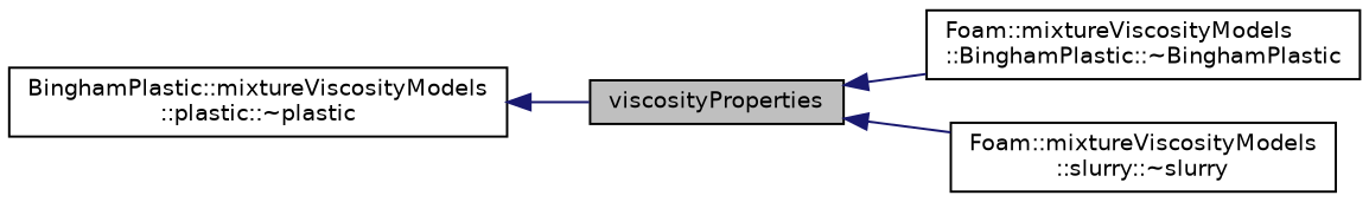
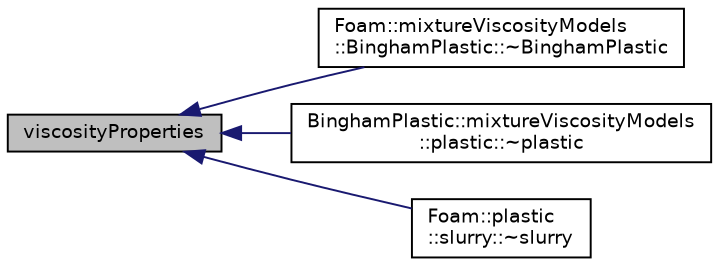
  digraph {
    rankdir=LR
    node [color=black fontname=Helvetica fontsize=10 shape=record]
    edge [color=midnightblue dir=back fontname=Helvetica fontsize=10 labelfontname=Helvetica labelfontsize=10 style=solid]
    n1 [fillcolor=grey75 fontcolor=black height=0.2 label=viscosityProperties style=filled width=0.4]
    n2 [height=0.2 label="Foam::mixtureViscosityModels\l::BinghamPlastic::~BinghamPlastic" width=0.4]
    n3 [height=0.2 label="BinghamPlastic::mixtureViscosityModels\l::plastic::~plastic" width=0.4]
-   n4 [height=0.2 label="Foam::mixtureViscosityModels\l::slurry::~slurry" width=0.4]
+   n4 [height=0.2 label="Foam::plastic\l::slurry::~slurry" width=0.4]
    n1 -> n2
-   n3 -> n1
+   n1 -> n3
    n1 -> n4
  }
